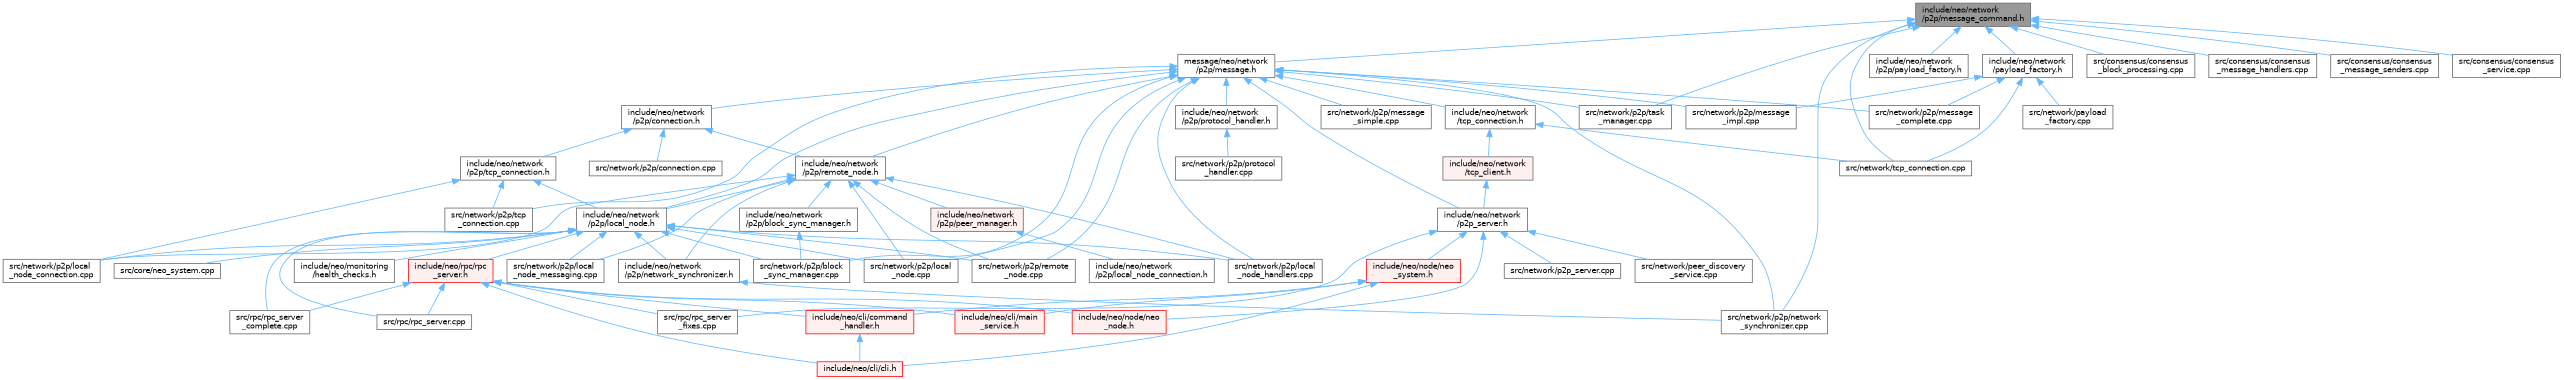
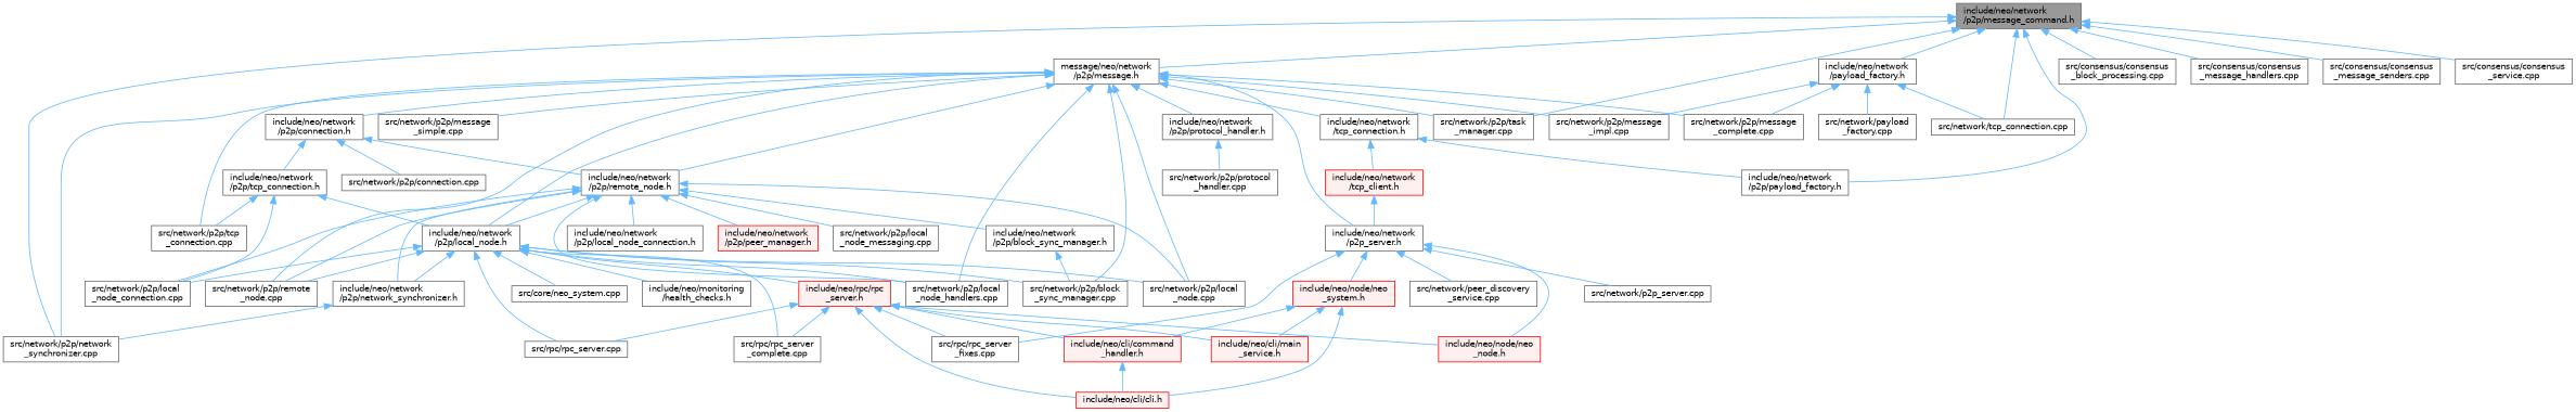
  digraph {
    node [color=grey40 fillcolor=white fontname=Helvetica fontsize=10 shape=box style=filled]
    edge [color=steelblue1 dir=back fontname=Helvetica fontsize=10 labelfontname=Helvetica labelfontsize=10 style=solid]
    n1 [color=gray40 fillcolor=grey60 fontcolor=black height=0.2 label="include/neo/network\l/p2p/message_command.h" width=0.4]
    n2 [height=0.2 label="message/neo/network\l/p2p/message.h" width=0.4]
    n3 [height=0.2 label="src/network/p2p/network\l_synchronizer.cpp" width=0.4]
    n4 [height=0.2 label="src/network/tcp_connection.cpp" width=0.4]
    n5 [height=0.2 label="src/network/p2p/task\l_manager.cpp" width=0.4]
    n6 [height=0.2 label="include/neo/network\l/p2p/payload_factory.h" width=0.4]
    n7 [height=0.2 label="include/neo/network\l/payload_factory.h" width=0.4]
    n8 [height=0.2 label="src/consensus/consensus\l_block_processing.cpp" width=0.4]
    n9 [height=0.2 label="src/consensus/consensus\l_message_handlers.cpp" width=0.4]
    n10 [height=0.2 label="src/consensus/consensus\l_message_senders.cpp" width=0.4]
    n11 [height=0.2 label="src/consensus/consensus\l_service.cpp" width=0.4]
    n12 [height=0.2 label="include/neo/network\l/p2p/connection.h" width=0.4]
    n13 [height=0.2 label="include/neo/network\l/p2p/remote_node.h" width=0.4]
    n14 [height=0.2 label="src/network/p2p/block\l_sync_manager.cpp" width=0.4]
    n15 [height=0.2 label="include/neo/network\l/p2p/local_node.h" width=0.4]
    n16 [height=0.2 label="src/network/p2p/local\l_node.cpp" width=0.4]
    n17 [height=0.2 label="src/network/p2p/local\l_node_handlers.cpp" width=0.4]
    n18 [height=0.2 label="src/network/p2p/remote\l_node.cpp" width=0.4]
    n19 [height=0.2 label="src/network/p2p/tcp\l_connection.cpp" width=0.4]
    n20 [height=0.2 label="include/neo/network\l/p2p/protocol_handler.h" width=0.4]
    n21 [height=0.2 label="include/neo/network\l/p2p_server.h" width=0.4]
    n22 [height=0.2 label="include/neo/network\l/tcp_connection.h" width=0.4]
    n23 [height=0.2 label="src/network/p2p/message\l_complete.cpp" width=0.4]
    n24 [height=0.2 label="src/network/p2p/message\l_impl.cpp" width=0.4]
    n25 [height=0.2 label="src/network/p2p/message\l_simple.cpp" width=0.4]
    n26 [height=0.2 label="src/network/payload\l_factory.cpp" width=0.4]
    n27 [height=0.2 label="include/neo/network\l/p2p/tcp_connection.h" width=0.4]
    n28 [height=0.2 label="src/network/p2p/connection.cpp" width=0.4]
    n29 [height=0.2 label="include/neo/network\l/p2p/block_sync_manager.h" width=0.4]
    n30 [height=0.2 label="include/neo/network\l/p2p/network_synchronizer.h" width=0.4]
    n31 [height=0.2 label="src/network/p2p/local\l_node_connection.cpp" width=0.4]
    n32 [height=0.2 label="src/network/p2p/local\l_node_messaging.cpp" width=0.4]
    n33 [height=0.2 label="include/neo/network\l/p2p/local_node_connection.h" width=0.4]
-   n34 [fillcolor="#FFF0F0" height=0.2 label="include/neo/network\l/p2p/peer_manager.h" width=0.4]
+   n34 [color=red fillcolor="#FFF0F0" height=0.2 label="include/neo/network\l/p2p/peer_manager.h" width=0.4]
    n35 [height=0.2 label="include/neo/monitoring\l/health_checks.h" width=0.4]
    n36 [color=red fillcolor="#FFF0F0" height=0.2 label="include/neo/rpc/rpc\l_server.h" width=0.4]
    n37 [height=0.2 label="src/rpc/rpc_server.cpp" width=0.4]
    n38 [height=0.2 label="src/rpc/rpc_server\l_complete.cpp" width=0.4]
    n39 [height=0.2 label="src/core/neo_system.cpp" width=0.4]
    n40 [height=0.2 label="src/network/p2p/protocol\l_handler.cpp" width=0.4]
    n41 [color=red fillcolor="#FFF0F0" height=0.2 label="include/neo/node/neo\l_node.h" width=0.4]
    n42 [height=0.2 label="src/rpc/rpc_server\l_fixes.cpp" width=0.4]
    n43 [color=red fillcolor="#FFF0F0" height=0.2 label="include/neo/node/neo\l_system.h" width=0.4]
    n44 [height=0.2 label="src/network/p2p_server.cpp" width=0.4]
    n45 [height=0.2 label="src/network/peer_discovery\l_service.cpp" width=0.4]
-   n46 [fillcolor="#FFF0F0" height=0.2 label="include/neo/network\l/tcp_client.h" width=0.4]
+   n46 [color=red fillcolor="#FFF0F0" height=0.2 label="include/neo/network\l/tcp_client.h" width=0.4]
    n47 [color=red fillcolor="#FFF0F0" height=0.2 label="include/neo/cli/cli.h" width=0.4]
    n48 [color=red fillcolor="#FFF0F0" height=0.2 label="include/neo/cli/command\l_handler.h" width=0.4]
    n49 [color=red fillcolor="#FFF0F0" height=0.2 label="include/neo/cli/main\l_service.h" width=0.4]
    n1 -> n2
    n1 -> n3
    n1 -> n4
    n1 -> n5
    n1 -> n6
    n1 -> n7
    n1 -> n8
    n1 -> n9
    n1 -> n10
    n1 -> n11
    n2 -> n3
    n2 -> n5
    n2 -> n12
    n2 -> n13
    n2 -> n14
    n2 -> n15
    n2 -> n16
    n2 -> n17
    n2 -> n18
    n2 -> n19
    n2 -> n20
    n2 -> n21
    n2 -> n22
    n2 -> n23
    n2 -> n24
    n2 -> n25
    n7 -> n4
    n7 -> n23
    n7 -> n24
    n7 -> n26
    n12 -> n13
    n12 -> n27
    n12 -> n28
    n13 -> n15
    n13 -> n16
    n13 -> n17
    n13 -> n18
    n13 -> n29
    n13 -> n30
    n13 -> n31
    n13 -> n32
-   n34 -> n33
+   n13 -> n33
    n13 -> n34
    n15 -> n14
    n15 -> n16
    n15 -> n17
    n15 -> n18
    n15 -> n30
    n15 -> n31
-   n15 -> n32
    n15 -> n35
    n15 -> n36
    n15 -> n37
    n15 -> n38
    n15 -> n39
    n20 -> n40
    n21 -> n41
    n21 -> n42
    n21 -> n43
    n21 -> n44
    n21 -> n45
-   n22 -> n4
+   n22 -> n6
    n22 -> n46
    n27 -> n15
    n27 -> n19
    n27 -> n31
    n29 -> n14
    n30 -> n3
    n36 -> n37
    n36 -> n38
    n36 -> n41
    n36 -> n42
    n36 -> n47
    n36 -> n48
    n36 -> n49
    n43 -> n47
    n43 -> n48
    n43 -> n49
    n46 -> n21
    n48 -> n47
  }
